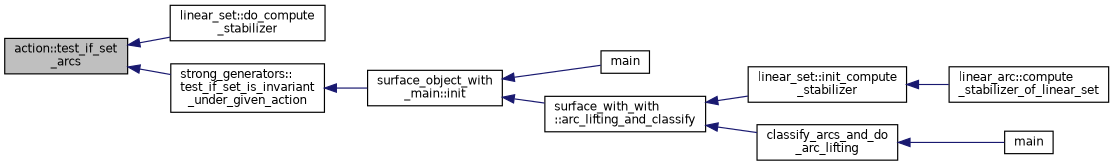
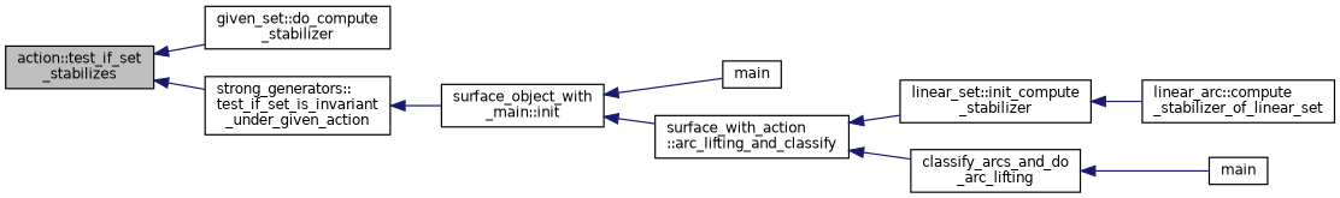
  digraph {
    rankdir=LR
    node [color=black fillcolor=white fontname=Helvetica fontsize=10 shape=record style=filled]
    edge [color=midnightblue dir=back fontname=Helvetica fontsize=10 labelfontname=Helvetica labelfontsize=10 style=solid]
-   n1 [fillcolor=grey75 fontcolor=black height=0.2 label="action::test_if_set\l_arcs" width=0.4]
-   n2 [height=0.2 label="linear_set::do_compute\l_stabilizer" width=0.4]
+   n1 [fillcolor=grey75 fontcolor=black height=0.2 label="action::test_if_set\l_stabilizes" width=0.4]
+   n2 [height=0.2 label="given_set::do_compute\l_stabilizer" width=0.4]
    n3 [height=0.2 label="strong_generators::\ltest_if_set_is_invariant\l_under_given_action" width=0.4]
    n4 [height=0.2 label="surface_object_with\l_main::init" width=0.4]
    n5 [height=0.2 label="linear_set::init_compute\l_stabilizer" width=0.4]
    n6 [height=0.2 label="linear_arc::compute\l_stabilizer_of_linear_set" width=0.4]
    n7 [height=0.2 label=main width=0.4]
-   n8 [height=0.2 label="surface_with_with\l::arc_lifting_and_classify" width=0.4]
+   n8 [height=0.2 label="surface_with_action\l::arc_lifting_and_classify" width=0.4]
    n9 [height=0.2 label="classify_arcs_and_do\l_arc_lifting" width=0.4]
    n10 [height=0.2 label=main width=0.4]
    n1 -> n2
    n1 -> n3
    n3 -> n4
    n4 -> n7
    n4 -> n8
    n5 -> n6
    n8 -> n5
    n8 -> n9
    n9 -> n10
  }
